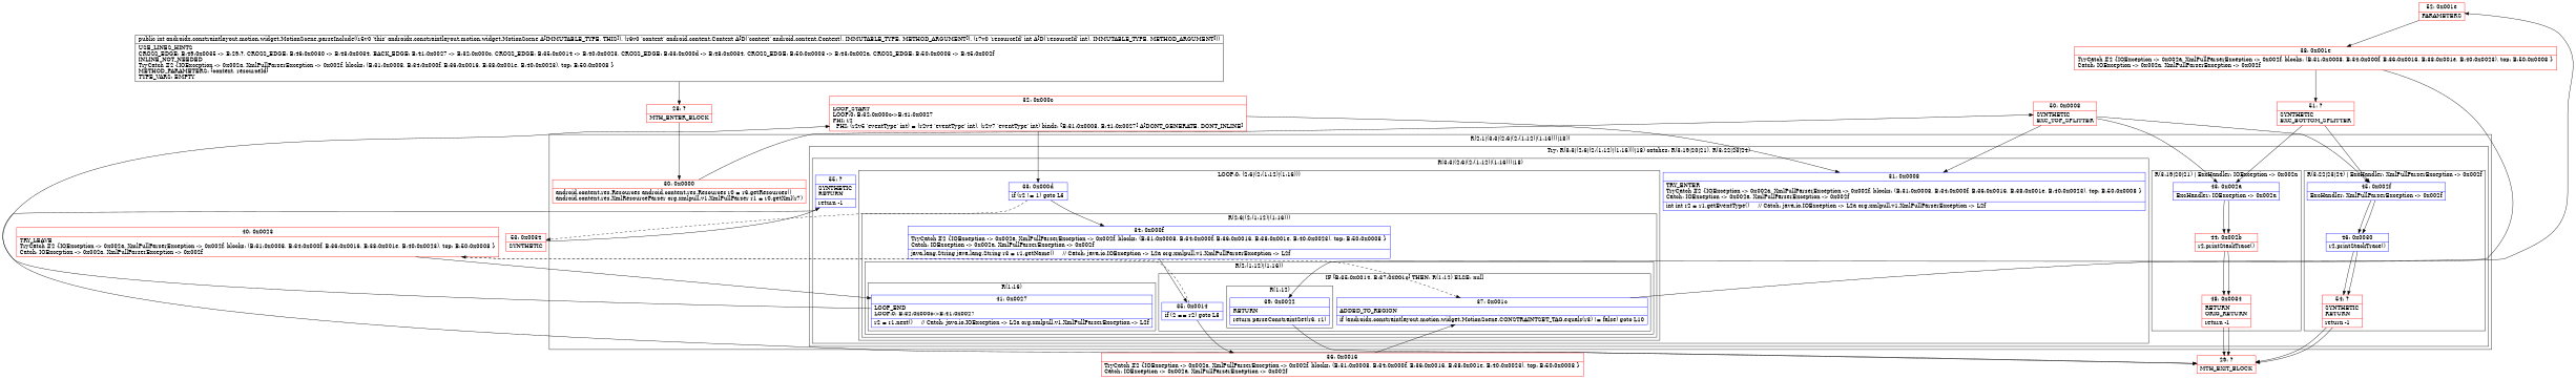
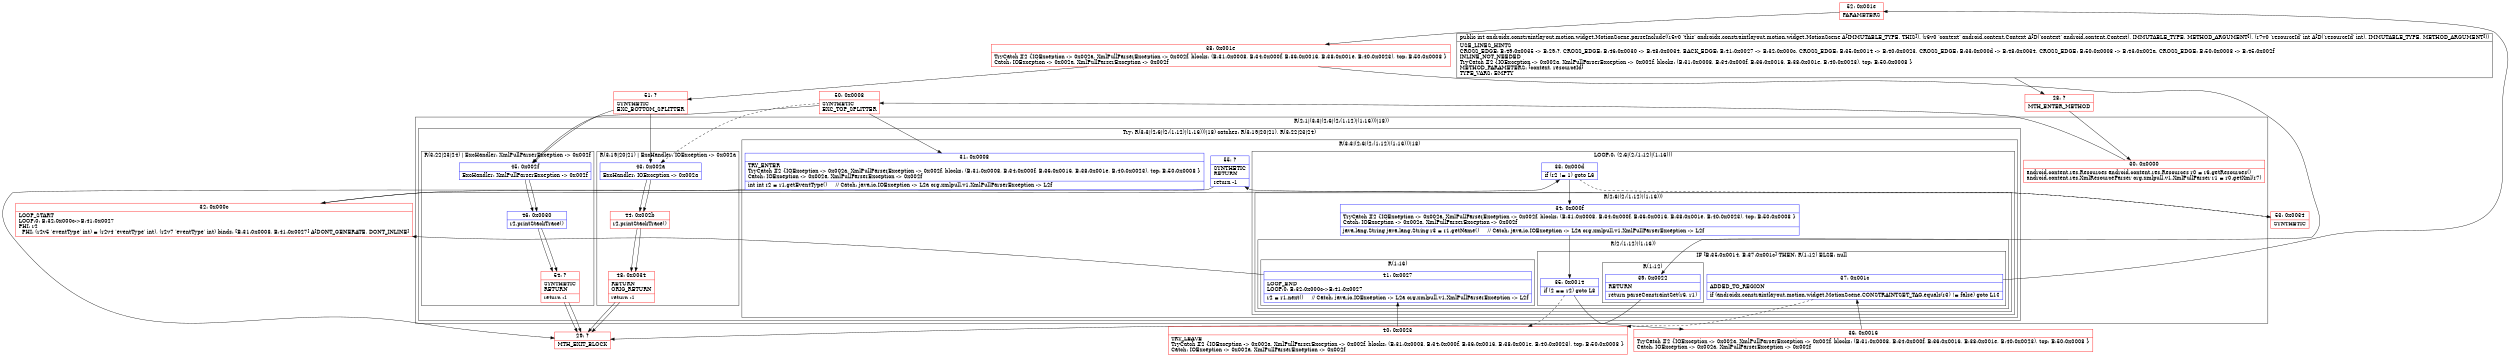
  digraph {
    node [color=red shape=record]
    n1 [color=blue label="{39\:\ 0x0022|RETURN\l|return parseConstraintSet(r6, r1)\l}"]
    n2 [color=blue label="{35\:\ 0x0014|if (2 == r2) goto L8\l}"]
    n3 [color=blue label="{37\:\ 0x001c|ADDED_TO_REGION\l|if (androidx.constraintlayout.motion.widget.MotionScene.CONSTRAINTSET_TAG.equals(r3) != false) goto L10\l}"]
    n4 [color=blue label="{41\:\ 0x0027|LOOP_END\lLOOP:0: B:32:0x000c\-\>B:41:0x0027\l|r2 = r1.next()     \/\/ Catch: java.io.IOException \-\> L2a org.xmlpull.v1.XmlPullParserException \-\> L2f\l}"]
    n5 [color=blue label="{34\:\ 0x000f|TryCatch #2 \{IOException \-\> 0x002a, XmlPullParserException \-\> 0x002f, blocks: (B:31:0x0008, B:34:0x000f, B:36:0x0016, B:38:0x001e, B:40:0x0023), top: B:50:0x0008 \}\lCatch: IOException \-\> 0x002a, XmlPullParserException \-\> 0x002f\l|java.lang.String java.lang.String r3 = r1.getName()     \/\/ Catch: java.io.IOException \-\> L2a org.xmlpull.v1.XmlPullParserException \-\> L2f\l}"]
    n6 [color=blue label="{33\:\ 0x000d|if (r2 != 1) goto L6\l}"]
    n7 [color=blue label="{31\:\ 0x0008|TRY_ENTER\lTryCatch #2 \{IOException \-\> 0x002a, XmlPullParserException \-\> 0x002f, blocks: (B:31:0x0008, B:34:0x000f, B:36:0x0016, B:38:0x001e, B:40:0x0023), top: B:50:0x0008 \}\lCatch: IOException \-\> 0x002a, XmlPullParserException \-\> 0x002f\l|int int r2 = r1.getEventType()     \/\/ Catch: java.io.IOException \-\> L2a org.xmlpull.v1.XmlPullParserException \-\> L2f\l}"]
    n8 [color=blue label="{55\:\ ?|SYNTHETIC\lRETURN\l|return \-1\l}"]
    n9 [color=blue label="{43\:\ 0x002a|ExcHandler: IOException \-\> 0x002a\l}"]
    n10 [label="{44\:\ 0x002b|r2.printStackTrace()\l}"]
    n11 [label="{48\:\ 0x0034|RETURN\lORIG_RETURN\l|return \-1\l}"]
    n12 [color=blue label="{45\:\ 0x002f|ExcHandler: XmlPullParserException \-\> 0x002f\l}"]
    n13 [color=blue label="{46\:\ 0x0030|r2.printStackTrace()\l}"]
    n14 [label="{54\:\ ?|SYNTHETIC\lRETURN\l|return \-1\l}"]
    n15 [label="{30\:\ 0x0000|android.content.res.Resources android.content.res.Resources r0 = r6.getResources()\landroid.content.res.XmlResourceParser org.xmlpull.v1.XmlPullParser r1 = r0.getXml(r7)\l}"]
    n16 [label="{29\:\ ?|MTH_EXIT_BLOCK\l}"]
    n17 [label="{36\:\ 0x0016|TryCatch #2 \{IOException \-\> 0x002a, XmlPullParserException \-\> 0x002f, blocks: (B:31:0x0008, B:34:0x000f, B:36:0x0016, B:38:0x001e, B:40:0x0023), top: B:50:0x0008 \}\lCatch: IOException \-\> 0x002a, XmlPullParserException \-\> 0x002f\l}"]
    n18 [label="{40\:\ 0x0023|TRY_LEAVE\lTryCatch #2 \{IOException \-\> 0x002a, XmlPullParserException \-\> 0x002f, blocks: (B:31:0x0008, B:34:0x000f, B:36:0x0016, B:38:0x001e, B:40:0x0023), top: B:50:0x0008 \}\lCatch: IOException \-\> 0x002a, XmlPullParserException \-\> 0x002f\l}"]
    n19 [label="{52\:\ 0x001e|PARAMETERS\l}"]
    n20 [label="{32\:\ 0x000c|LOOP_START\lLOOP:0: B:32:0x000c\-\>B:41:0x0027\lPHI: r2 \l  PHI: (r2v5 'eventType' int) = (r2v4 'eventType' int), (r2v7 'eventType' int) binds: [B:31:0x0008, B:41:0x0027] A[DONT_GENERATE, DONT_INLINE]\l}"]
    n21 [label="{53\:\ 0x0034|SYNTHETIC\l}"]
    n22 [label="{50\:\ 0x0008|SYNTHETIC\lEXC_TOP_SPLITTER\l}"]
    n23 [label="{38\:\ 0x001e|TryCatch #2 \{IOException \-\> 0x002a, XmlPullParserException \-\> 0x002f, blocks: (B:31:0x0008, B:34:0x000f, B:36:0x0016, B:38:0x001e, B:40:0x0023), top: B:50:0x0008 \}\lCatch: IOException \-\> 0x002a, XmlPullParserException \-\> 0x002f\l}"]
-   n24 [label="{28\:\ ?|MTH_ENTER_BLOCK\l}"]
+   n24 [label="{28\:\ ?|MTH_ENTER_METHOD\l}"]
    n25 [label="{51\:\ ?|SYNTHETIC\lEXC_BOTTOM_SPLITTER\l}"]
    n26 [label="{public int androidx.constraintlayout.motion.widget.MotionScene.parseInclude((r5v0 'this' androidx.constraintlayout.motion.widget.MotionScene A[IMMUTABLE_TYPE, THIS]), (r6v0 'context' android.content.Context A[D('context' android.content.Context), IMMUTABLE_TYPE, METHOD_ARGUMENT]), (r7v0 'resourceId' int A[D('resourceId' int), IMMUTABLE_TYPE, METHOD_ARGUMENT]))  | USE_LINES_HINTS\lCROSS_EDGE: B:49:0x0035 \-\> B:29:?, CROSS_EDGE: B:46:0x0030 \-\> B:48:0x0034, BACK_EDGE: B:41:0x0027 \-\> B:32:0x000c, CROSS_EDGE: B:35:0x0014 \-\> B:40:0x0023, CROSS_EDGE: B:33:0x000d \-\> B:48:0x0034, CROSS_EDGE: B:50:0x0008 \-\> B:43:0x002a, CROSS_EDGE: B:50:0x0008 \-\> B:45:0x002f\lINLINE_NOT_NEEDED\lTryCatch #2 \{IOException \-\> 0x002a, XmlPullParserException \-\> 0x002f, blocks: (B:31:0x0008, B:34:0x000f, B:36:0x0016, B:38:0x001e, B:40:0x0023), top: B:50:0x0008 \}\lMETHOD_PARAMETERS: [context, resourceId]\lTYPE_VARS: EMPTY\l}" color=""]
    subgraph cluster_1 {
      label="R(2:1|(3:3|(2:6|(2:(1:12)|(1:16)))|18))"
      n15
      subgraph cluster_2 {
        label="Try: R(3:3|(2:6|(2:(1:12)|(1:16)))|18) catches: R(3:19|20|21), R(3:22|23|24)"
        subgraph cluster_3 {
          label="R(3:3|(2:6|(2:(1:12)|(1:16)))|18)"
          n7
          n8
          subgraph cluster_4 {
            label="LOOP:0: (2:6|(2:(1:12)|(1:16)))"
            n6
            subgraph cluster_5 {
              label="R(2:6|(2:(1:12)|(1:16)))"
              n5
              subgraph cluster_6 {
                label="R(2:(1:12)|(1:16))"
                subgraph cluster_7 {
                  label="IF [B:35:0x0014, B:37:0x001c] THEN: R(1:12) ELSE: null"
                  n2
                  n3
                  subgraph cluster_8 {
                    label="R(1:12)"
                    n1
                  }
                }
                subgraph cluster_9 {
                  label="R(1:16)"
                  n4
                }
              }
            }
          }
        }
        subgraph cluster_10 {
          label="R(3:19|20|21) | ExcHandler: IOException \-\> 0x002a\l"
          n9
          n10
          n11
        }
        subgraph cluster_11 {
          label="R(3:22|23|24) | ExcHandler: XmlPullParserException \-\> 0x002f\l"
          n12
          n13
          n14
        }
      }
    }
    subgraph cluster_12 {
      label="R(3:19|20|21) | ExcHandler: IOException \-\> 0x002a\l"
    }
    subgraph cluster_13 {
      label="R(3:22|23|24) | ExcHandler: XmlPullParserException \-\> 0x002f\l"
    }
    n1 -> n16
    n2 -> n17
    n2 -> n18 [style=dashed]
-   n18 -> n3 [style=dashed]
+   n3 -> n18 [style=dashed]
    n3 -> n19
    n4 -> n20
    n5 -> n2
    n6 -> n5
    n6 -> n21 [style=dashed]
-   n20 -> n7
+   n7 -> n20
    n8 -> n16
    n9 -> n10
    n9 -> n10
    n10 -> n11
    n10 -> n11
    n11 -> n16
    n11 -> n16
    n12 -> n13
    n12 -> n13
    n13 -> n14
    n13 -> n14
    n14 -> n16
    n14 -> n16
    n15 -> n22
    n17 -> n3
    n18 -> n4
    n19 -> n23
    n20 -> n6
    n21 -> n8
    n22 -> n7
-   n22 -> n9
+   n22 -> n9 [style=dashed]
    n22 -> n12
    n23 -> n1
    n23 -> n25
    n24 -> n15
    n25 -> n9
    n25 -> n12
    n26 -> n24
  }
